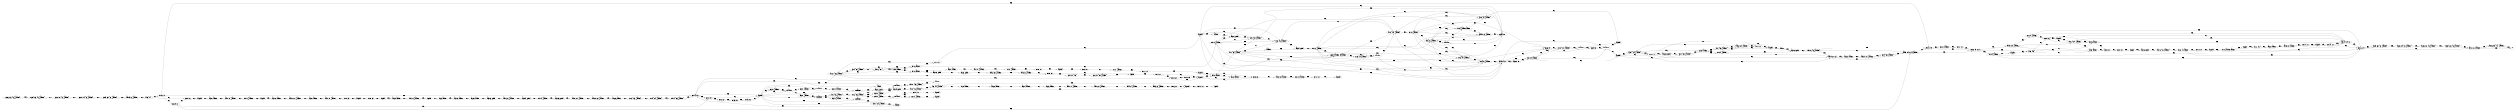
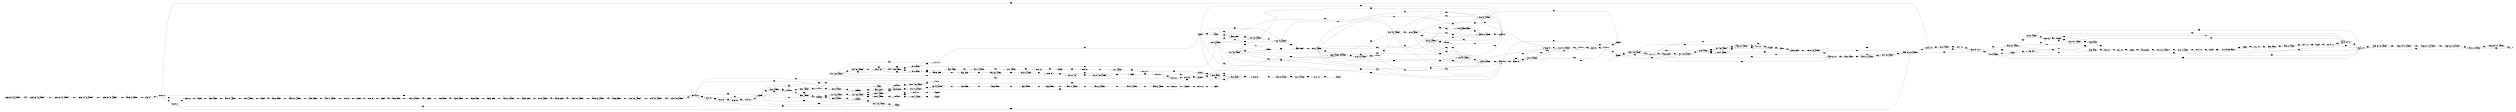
  digraph {
    rankdir=LR
    n1 [label="stp x26 , x25 , [ sp , #- address ]!"]
    n2 [label="stp x24 , x23 , [ sp , # address ]"]
    n3 [label="stp x22 , x21 , [ sp , # address ]"]
    n4 [label="stp x20 , x19 , [ sp , # address ]"]
    n5 [label="stp x29 , x30 , [ sp , # address ]"]
    n6 [label="add x29 , sp , # address"]
    n7 [label="ldr x8 , [ x1 ]"]
    n8 [label="mov w20 , w0"]
    n9 [label="mov x0 , x8"]
    n10 [label="mov x19 , x1"]
    n11 [label="mov w0 , w20"]
    n12 [label="cmp w8 , w20"]
    n13 [label="bl symbol"]
    n14 [label="mov x1 , x19"]
    n15 [label="add x9 , x19 , x8 , lsl # address"]
    n16 [label="bl symbol"]
    n17 [label="csel x20 , x9 , x10 , lt"]
    n18 [label="mov w0 , # address"]
    n19 [label="mov x2 , x21"]
    n20 [label="adrp x1 , address"]
    n21 [label="add x1 , x1 , # address"]
    n22 [label="mov w0 , # address"]
    n23 [label="bl symbol"]
    n24 [label="adrp x21 , address"]
    n25 [label="add x21 , x21 , # address"]
    n26 [label="adrp x1 , address"]
    n27 [label="add x1 , x1 , # address"]
    n28 [label="mov x0 , x21"]
    n29 [label="bl symbol"]
    n30 [label="mov x0 , x21"]
    n31 [label="bl symbol"]
    n32 [label="adrp x0 , address"]
    n33 [label="add x0 , x0 , # address"]
    n34 [label="bl symbol"]
    n35 [label="adrp x8 , address"]
    n36 [label="adrp x21 , address"]
    n37 [label="adrp x22 , address"]
    n38 [label="adrp x23 , symbol"]
    n39 [label="add x8 , x8 , # address"]
    n40 [label="adrp x24 , symbol"]
    n41 [label="mov w9 , # address"]
    n42 [label="adrp x25 , symbol"]
    n43 [label="add x21 , x21 , # address"]
    n44 [label="add x22 , x22 , # address"]
    n45 [label="adrp x26 , address"]
    n46 [label="str x8 , [ x23 , # address ]"]
    n47 [label="str x9 , [ x24 , # address ]"]
    n48 [label="strb w9 , [ x25 , # address ]"]
    n49 [label="b.ne address"]
    n50 [label="b.ne address"]
    n51 [label="b.eq address"]
    n52 [label="b.ne address"]
    n53 [label="b.ne address"]
    n54 [label="b.ne address"]
    n55 [label="cmp w0 , # address"]
    n56 [label="b.le address"]
    n57 [label="cmn w0 , # address"]
    n58 [label="cmn w0 , # address"]
    n59 [label="ldr x21 , [ x23 , # address ]"]
    n60 [label="ldr x9 , [ x24 , # address ]"]
    n61 [label="ldrb w8 , [ x21 ]"]
    n62 [label="mov x0 , x21"]
    n63 [label="mov x0 , x21"]
    n64 [label="mov x0 , x21"]
    n65 [label="cmn w0 , # address"]
    n66 [label="adrp x8 , symbol"]
    n67 [label="cbz x9 , address"]
    n68 [label="cbz w8 , address"]
    n69 [label="cbz w8 , address"]
    n70 [label="bl symbol"]
    n71 [label="stp xzr , xzr , [ x22 ]"]
    n72 [label="bl symbol"]
    n73 [label="bl symbol"]
    n74 [label="mov x2 , x22"]
    n75 [label="cmp w0 , # address"]
    n76 [label="ldr x8 , [ x26 , # address ]"]
    n77 [label="cmp w0 , # address"]
    n78 [label="str x8 , [ x23 , # address ]"]
    n79 [label="b address"]
    n80 [label="cmp w0 , # address"]
    n81 [label="str xzr , [ x24 , # address ]"]
    n82 [label="adrp x9 , symbol"]
    n83 [label="mov w0 , # address"]
    n84 [label="mov w0 , wzr"]
    n85 [label="ldr x0 , [ x8 , # address ]"]
    n86 [label="adrp x1 , address"]
    n87 [label="adrp x22 , symbol"]
    n88 [label="mov w0 , # address"]
    n89 [label="add x1 , x1 , # address"]
    n90 [label="adrp x8 , symbol"]
    n91 [label="adrp x8 , symbol"]
    n92 [label="add x9 , x9 , x0"]
    n93 [label="str x0 , [ x24 , # address ]"]
    n94 [label="str x0 , [ x8 , # address ]"]
    n95 [label="cmp x0 , # address , lsl # address"]
    n96 [label="cmp x0 , x10"]
    n97 [label="b address"]
    n98 [label="strb wzr , [ x25 , # address ]"]
    n99 [label="bl symbol"]
    n100 [label="bl symbol"]
    n101 [label="ldr x3 , [ x9 , # address ]"]
    n102 [label="bl symbol"]
    n103 [label="adrp x1 , address"]
    n104 [label="mov w0 , wzr"]
    n105 [label="adrp x2 , address"]
    n106 [label="adrp x4 , address"]
    n107 [label="adrp x5 , address"]
    n108 [label="add x1 , x1 , # address"]
    n109 [label="add x2 , x2 , # address"]
    n110 [label="add x4 , x4 , # address"]
    n111 [label="add x5 , x5 , # address"]
    n112 [label="mov x6 , xzr"]
    n113 [label="bl symbol"]
    n114 [label="mov w2 , # address"]
    n115 [label="add x22 , x22 , # address"]
    n116 [label="adrp x10 , str"]
    n117 [label="lsl x0 , x9 , # address"]
    n118 [label="cmp x8 , x9"]
    n119 [label="b.hs address"]
    n120 [label="adrp x9 , symbol"]
    n121 [label="str x8 , [ x9 , # address ]"]
    n122 [label="b.lo address"]
    n123 [label="lsl x8 , x8 , # address"]
    n124 [label="b.lo address"]
    n125 [label="b address"]
    n126 [label="mov x3 , x22"]
    n127 [label="mov x4 , mvn"]
    n128 [label="b address"]
    n129 [label="mov x0 , xzr"]
    n130 [label="bl symbol"]
    n131 [label="mov x2 , x0"]
    n132 [label="mov w0 , # address"]
    n133 [label="mov w1 , wzr"]
    n134 [label="bl symbol"]
    n135 [label="adrp x2 , address"]
    n136 [label="cbnz x0 , address"]
    n137 [label="mov x3 , x0"]
    n138 [label="ldr x0 , [ x24 , # address ]"]
    n139 [label="add x2 , x2 , # address"]
    n140 [label="add x8 , x8 , # address"]
    n141 [label="stp x8 , xzr , [ x22 , # address ]"]
    n142 [label="mov x1 , x0"]
    n143 [label="b address"]
    n144 [label="mov w0 , # address"]
    n145 [label="mov w1 , wzr"]
    n146 [label="bl symbol"]
    n147 [label="mov w8 , # address"]
    n148 [label="orr x9 , x8 , # address"]
    n149 [label="and x10 , x8 , # address"]
    n150 [label="str x8 , [ x9 , # address ]"]
    n151 [label="tbz x8 , # address , address"]
    n152 [label="str x8 , [ x9 , # address ]"]
    n153 [label="str x0 , [ x10 , # address ]"]
    n154 [label="bl symbol"]
    n155 [label="b.hs address"]
    n156 [label="bl symbol"]
    n157 [label="ldr x24 , [ x24 , # address ]"]
    n158 [label="mov x21 , x0"]
    n159 [label="str x0 , [ x22 , # address ]"]
    n160 [label="cmp x9 , x0"]
    n161 [label="ldr x0 , [ x24 , # address ]"]
    n162 [label="mov w8 , # address"]
    n163 [label="cbz x24 , address"]
    n164 [label="add x2 , x24 , # address"]
    n165 [label="add x9 , x21 , x24"]
    n166 [label="adrp x22 , symbol"]
    n167 [label="mov x0 , x21"]
    n168 [label="mov w24 , # address"]
    n169 [label="ldr x1 , [ x23 , # address ]"]
    n170 [label="bl symbol"]
    n171 [label="adrp x10 , address"]
    n172 [label="str x9 , [ x22 , # address ]"]
    n173 [label="adrp x8 , symbol"]
    n174 [label="ldrsw x8 , [ x8 , # address ]"]
    n175 [label="b address"]
    n176 [label="mov x0 , xzr"]
    n177 [label="mov x1 , xzr"]
    n178 [label="bl symbol"]
    n179 [label="adrp x8 , symbol"]
    n180 [label="ldrb w8 , [ x8 , # address ]"]
    n181 [label="tbz w8 , # 0 , address"]
    n182 [label="mvn w8 , w19"]
    n183 [label="mov w0 , wzr"]
    n184 [label="ldp x29 , x30 , [ sp , # address ]"]
    n185 [label="and w0 , w8 , # address"]
    n186 [label="bl symbol"]
    n187 [label="ldp x20 , x19 , [ sp , # address ]"]
    n188 [label="ldp x26 , x25 , [ sp ] , # address"]
    n189 [label=ret]
    n190 [label="tbz w0 , # address , address"]
    n191 [label="add x20 , x20 , # address"]
    n192 [label="mov w19 , # address"]
    n193 [label="ldr x8 , [ x20 ] , # address"]
    n194 [label="mov x0 , x8"]
    n195 [label="and w19 , w19 , w0"]
    n196 [label="cbz x8 , address"]
    n197 [label="cbnz x8 , address"]
    n198 [label="bl symbol"]
    n199 [label="add x10 , x10 , # address"]
    n200 [label="mov w19 , # address"]
    n201 [label="ldr x8 , [ x20 ]"]
    n202 [label="mov w1 , wzr"]
    n203 [label="bl symbol"]
    n204 [label="ldp x22 , x21 , [ sp , # address ]"]
    n205 [label="ldp x24 , x23 , [ sp , # address ]"]
    n206 [label="bl symbol"]
    n207 [label="ldr w1 , [ x0 ]"]
    n208 [label="adrp x2 , address"]
    n209 [label="add x2 , x2 , # address"]
    n210 [label="mov w0 , wzr"]
    n211 [label="bl symbol"]
    n212 [label="mov w19 , wzr"]
    n1 -> n2 [label=CFG]
    n2 -> n3 [label=CFG]
    n3 -> n4 [label=CFG]
    n4 -> n5 [label=CFG]
    n5 -> n6 [label=CFG]
    n6 -> n7 [label=CFG]
    n7 -> n8 [label=CFG]
    n7 -> n9 [label=DFG]
    n8 -> n10 [label=CFG]
    n8 -> n11 [label=DFG]
    n8 -> n12 [label=DFG]
    n9 -> n13 [label=DFG]
    n10 -> n9 [label=CFG]
    n10 -> n14 [label=DFG]
    n10 -> n15 [label=DFG]
    n11 -> n14 [label=CFG]
    n11 -> n16 [label=DFG]
    n12 -> n17 [label=DFG]
    n12 -> n18 [label=CFG]
    n13 -> n20 [label=CFG]
    n14 -> n16 [label=DFG]
    n14 -> n19 [label=CFG]
    n15 -> n12 [label=CFG]
    n15 -> n17 [label=DFG]
    n16 -> n49 [label=DFG]
    n16 -> n50 [label=DFG]
    n16 -> n51 [label=DFG]
    n16 -> n52 [label=DFG]
    n16 -> n53 [label=DFG]
    n16 -> n54 [label=DFG]
    n16 -> n55 [label=CFG]
    n16 -> n56 [label=DFG]
    n17 -> n191 [label=DFG]
    n17 -> n200 [label=CFG]
    n17 -> n201 [label=DFG]
    n18 -> n202 [label=CFG]
    n19 -> n126 [label=CFG]
    n20 -> n21 [label=CFG]
    n21 -> n22 [label=CFG]
    n22 -> n23 [label=CFG]
    n23 -> n24 [label=CFG]
    n24 -> n25 [label=CFG]
    n25 -> n26 [label=CFG]
    n26 -> n27 [label=CFG]
    n27 -> n28 [label=CFG]
    n28 -> n29 [label=CFG]
    n29 -> n30 [label=CFG]
    n30 -> n31 [label=CFG]
    n31 -> n32 [label=CFG]
    n32 -> n33 [label=CFG]
    n33 -> n34 [label=CFG]
    n34 -> n35 [label=CFG]
    n35 -> n36 [label=CFG]
    n36 -> n37 [label=CFG]
    n37 -> n38 [label=CFG]
    n38 -> n39 [label=CFG]
    n39 -> n40 [label=CFG]
    n40 -> n41 [label=CFG]
    n41 -> n42 [label=CFG]
    n42 -> n43 [label=CFG]
    n43 -> n44 [label=CFG]
    n44 -> n45 [label=CFG]
    n45 -> n46 [label=CFG]
    n46 -> n47 [label=CFG]
    n47 -> n48 [label=CFG]
    n48 -> n11 [label=CFG]
    n49 -> n58 [label=CFG]
    n49 -> n59 [label=CFG]
    n50 -> n65 [label=CFG]
    n50 -> n66 [label=CFG]
    n51 -> n76 [label=CFG]
    n51 -> n77 [label=CFG]
    n52 -> n80 [label=CFG]
    n52 -> n81 [label=CFG]
    n53 -> n83 [label=CFG]
    n53 -> n84 [label=CFG]
    n54 -> n83 [label=CFG]
    n54 -> n98 [label=CFG]
    n55 -> n56 [label=CFG]
    n56 -> n57 [label=CFG]
    n56 -> n75 [label=CFG]
    n57 -> n49 [label=CFG]
    n58 -> n50 [label=CFG]
    n59 -> n60 [label=CFG]
    n59 -> n61 [label=DFG]
    n59 -> n62 [label=DFG]
    n59 -> n63 [label=DFG]
    n59 -> n64 [label=DFG]
    n60 -> n61 [label=CFG]
    n60 -> n67 [label=DFG]
    n61 -> n67 [label=CFG]
    n61 -> n68 [label=DFG]
    n61 -> n69 [label=DFG]
    n62 -> n70 [label=DFG]
    n63 -> n71 [label=CFG]
    n63 -> n72 [label=DFG]
    n64 -> n73 [label=DFG]
    n64 -> n74 [label=CFG]
    n65 -> n53 [label=CFG]
    n66 -> n82 [label=CFG]
    n67 -> n68 [label=CFG]
    n67 -> n69 [label=CFG]
    n68 -> n86 [label=CFG]
    n68 -> n87 [label=CFG]
    n69 -> n62 [label=CFG]
    n69 -> n88 [label=CFG]
    n70 -> n92 [label=DFG]
    n70 -> n93 [label=DFG]
    n70 -> n94 [label=DFG]
    n70 -> n95 [label=DFG]
    n70 -> n96 [label=DFG]
    n70 -> n125 [label=CFG]
    n71 -> n141 [label=CFG]
    n72 -> n142 [label=DFG]
    n73 -> n136 [label=DFG]
    n73 -> n137 [label=DFG]
    n74 -> n73 [label=CFG]
    n75 -> n51 [label=CFG]
    n76 -> n78 [label=DFG]
    n77 -> n52 [label=CFG]
    n78 -> n79 [label=CFG]
    n79 -> n11 [label=CFG]
    n80 -> n54 [label=CFG]
    n81 -> n97 [label=CFG]
    n82 -> n85 [label=CFG]
    n83 -> n99 [label=CFG]
    n84 -> n100 [label=CFG]
    n85 -> n101 [label=CFG]
    n85 -> n102 [label=DFG]
    n86 -> n89 [label=CFG]
    n87 -> n90 [label=CFG]
    n88 -> n91 [label=CFG]
    n88 -> n92 [label=DFG]
    n88 -> n93 [label=DFG]
    n88 -> n94 [label=DFG]
    n88 -> n95 [label=DFG]
    n88 -> n96 [label=DFG]
    n89 -> n114 [label=CFG]
    n90 -> n115 [label=CFG]
    n91 -> n93 [label=CFG]
    n92 -> n116 [label=CFG]
    n92 -> n117 [label=DFG]
    n92 -> n118 [label=DFG]
    n92 -> n119 [label=DFG]
    n93 -> n94 [label=CFG]
    n94 -> n120 [label=CFG]
    n95 -> n121 [label=CFG]
    n95 -> n122 [label=DFG]
    n96 -> n123 [label=CFG]
    n96 -> n124 [label=DFG]
    n97 -> n11 [label=CFG]
    n98 -> n128 [label=CFG]
    n101 -> n102 [label=DFG]
    n101 -> n103 [label=CFG]
    n102 -> n104 [label=CFG]
    n103 -> n105 [label=CFG]
    n104 -> n113 [label=CFG]
    n105 -> n106 [label=CFG]
    n106 -> n107 [label=CFG]
    n107 -> n108 [label=CFG]
    n108 -> n109 [label=CFG]
    n109 -> n110 [label=CFG]
    n110 -> n111 [label=CFG]
    n111 -> n112 [label=CFG]
    n112 -> n102 [label=CFG]
    n114 -> n129 [label=CFG]
    n115 -> n140 [label=CFG]
    n116 -> n117 [label=CFG]
    n117 -> n118 [label=CFG]
    n117 -> n119 [label=DFG]
    n117 -> n153 [label=DFG]
    n117 -> n154 [label=DFG]
    n118 -> n153 [label=CFG]
    n118 -> n155 [label=DFG]
    n119 -> n154 [label=CFG]
    n119 -> n156 [label=CFG]
    n120 -> n147 [label=CFG]
    n121 -> n122 [label=CFG]
    n122 -> n148 [label=CFG]
    n122 -> n161 [label=CFG]
    n123 -> n118 [label=DFG]
    n123 -> n124 [label=CFG]
    n123 -> n148 [label=DFG]
    n123 -> n149 [label=DFG]
    n123 -> n150 [label=DFG]
    n123 -> n151 [label=DFG]
    n123 -> n152 [label=DFG]
    n124 -> n150 [label=CFG]
    n124 -> n151 [label=CFG]
    n125 -> n91 [label=CFG]
    n126 -> n127 [label=CFG]
    n127 -> n16 [label=CFG]
    n128 -> n11 [label=CFG]
    n129 -> n130 [label=CFG]
    n130 -> n131 [label=DFG]
    n131 -> n132 [label=CFG]
    n132 -> n133 [label=CFG]
    n133 -> n134 [label=CFG]
    n134 -> n135 [label=CFG]
    n134 -> n136 [label=DFG]
    n134 -> n137 [label=DFG]
    n135 -> n137 [label=CFG]
    n136 -> n135 [label=CFG]
    n136 -> n138 [label=CFG]
    n137 -> n139 [label=CFG]
    n138 -> n92 [label=DFG]
    n138 -> n93 [label=DFG]
    n138 -> n94 [label=DFG]
    n138 -> n95 [label=DFG]
    n138 -> n96 [label=DFG]
    n138 -> n143 [label=CFG]
    n139 -> n144 [label=CFG]
    n140 -> n63 [label=CFG]
    n141 -> n72 [label=CFG]
    n142 -> n64 [label=CFG]
    n142 -> n73 [label=DFG]
    n143 -> n120 [label=CFG]
    n144 -> n145 [label=CFG]
    n145 -> n146 [label=CFG]
    n147 -> n95 [label=CFG]
    n147 -> n118 [label=DFG]
    n147 -> n123 [label=DFG]
    n147 -> n148 [label=DFG]
    n147 -> n149 [label=DFG]
    n147 -> n150 [label=DFG]
    n147 -> n151 [label=DFG]
    n147 -> n152 [label=DFG]
    n148 -> n92 [label=DFG]
    n149 -> n96 [label=DFG]
    n150 -> n148 [label=CFG]
    n151 -> n149 [label=CFG]
    n151 -> n152 [label=CFG]
    n152 -> n156 [label=CFG]
    n153 -> n155 [label=CFG]
    n154 -> n157 [label=CFG]
    n154 -> n158 [label=DFG]
    n154 -> n159 [label=DFG]
    n155 -> n156 [label=CFG]
    n155 -> n160 [label=CFG]
    n157 -> n158 [label=CFG]
    n157 -> n163 [label=DFG]
    n157 -> n164 [label=DFG]
    n157 -> n165 [label=DFG]
    n158 -> n165 [label=DFG]
    n158 -> n166 [label=CFG]
    n158 -> n167 [label=DFG]
    n159 -> n163 [label=CFG]
    n160 -> n119 [label=CFG]
    n161 -> n92 [label=DFG]
    n161 -> n93 [label=DFG]
    n161 -> n94 [label=DFG]
    n161 -> n95 [label=DFG]
    n161 -> n96 [label=DFG]
    n161 -> n162 [label=CFG]
    n162 -> n118 [label=DFG]
    n162 -> n123 [label=DFG]
    n162 -> n148 [label=DFG]
    n162 -> n149 [label=DFG]
    n162 -> n150 [label=DFG]
    n162 -> n151 [label=DFG]
    n162 -> n152 [label=DFG]
    n163 -> n168 [label=CFG]
    n163 -> n169 [label=CFG]
    n164 -> n167 [label=CFG]
    n164 -> n170 [label=DFG]
    n165 -> n171 [label=CFG]
-   n165 -> n172 [label=DFG]
+   n171 -> n172 [label=DFG]
    n166 -> n159 [label=CFG]
    n167 -> n170 [label=DFG]
    n168 -> n163 [label=DFG]
    n168 -> n164 [label=DFG]
    n168 -> n165 [label=DFG]
    n168 -> n173 [label=CFG]
    n169 -> n164 [label=CFG]
    n169 -> n170 [label=DFG]
    n170 -> n175 [label=CFG]
    n171 -> n199 [label=CFG]
    n172 -> n15 [label=CFG]
    n173 -> n174 [label=CFG]
    n174 -> n12 [label=DFG]
    n174 -> n15 [label=DFG]
    n174 -> n165 [label=CFG]
    n175 -> n173 [label=CFG]
    n176 -> n177 [label=CFG]
    n177 -> n178 [label=CFG]
    n178 -> n179 [label=CFG]
    n179 -> n180 [label=CFG]
    n180 -> n181 [label=DFG]
    n181 -> n182 [label=CFG]
    n181 -> n183 [label=CFG]
    n182 -> n184 [label=CFG]
    n182 -> n185 [label=DFG]
    n183 -> n186 [label=CFG]
    n184 -> n187 [label=CFG]
    n185 -> n188 [label=CFG]
    n185 -> n189 [label=DFG]
    n186 -> n190 [label=DFG]
    n187 -> n204 [label=CFG]
    n188 -> n189 [label=CFG]
    n190 -> n182 [label=CFG]
    n190 -> n206 [label=CFG]
    n191 -> n192 [label=CFG]
    n191 -> n193 [label=DFG]
    n192 -> n182 [label=DFG]
    n192 -> n194 [label=CFG]
    n192 -> n195 [label=DFG]
    n193 -> n194 [label=DFG]
    n193 -> n195 [label=CFG]
    n193 -> n196 [label=DFG]
    n193 -> n197 [label=DFG]
    n194 -> n198 [label=DFG]
    n195 -> n182 [label=CFG]
-   n195 -> n197 [label=CFG]
    n196 -> n176 [label=CFG]
    n196 -> n191 [label=CFG]
    n197 -> n176 [label=CFG]
    n197 -> n194 [label=CFG]
    n198 -> n193 [label=CFG]
    n198 -> n195 [label=DFG]
    n199 -> n172 [label=CFG]
    n200 -> n182 [label=DFG]
    n200 -> n195 [label=DFG]
    n200 -> n203 [label=CFG]
    n201 -> n194 [label=DFG]
    n201 -> n196 [label=DFG]
    n201 -> n197 [label=DFG]
    n202 -> n17 [label=CFG]
    n203 -> n201 [label=CFG]
    n204 -> n205 [label=CFG]
    n205 -> n185 [label=CFG]
    n206 -> n207 [label=DFG]
    n207 -> n208 [label=CFG]
    n208 -> n209 [label=CFG]
    n209 -> n210 [label=CFG]
    n210 -> n211 [label=CFG]
    n211 -> n212 [label=CFG]
    n212 -> n182 [label=DFG]
    n212 -> n195 [label=DFG]
  }
